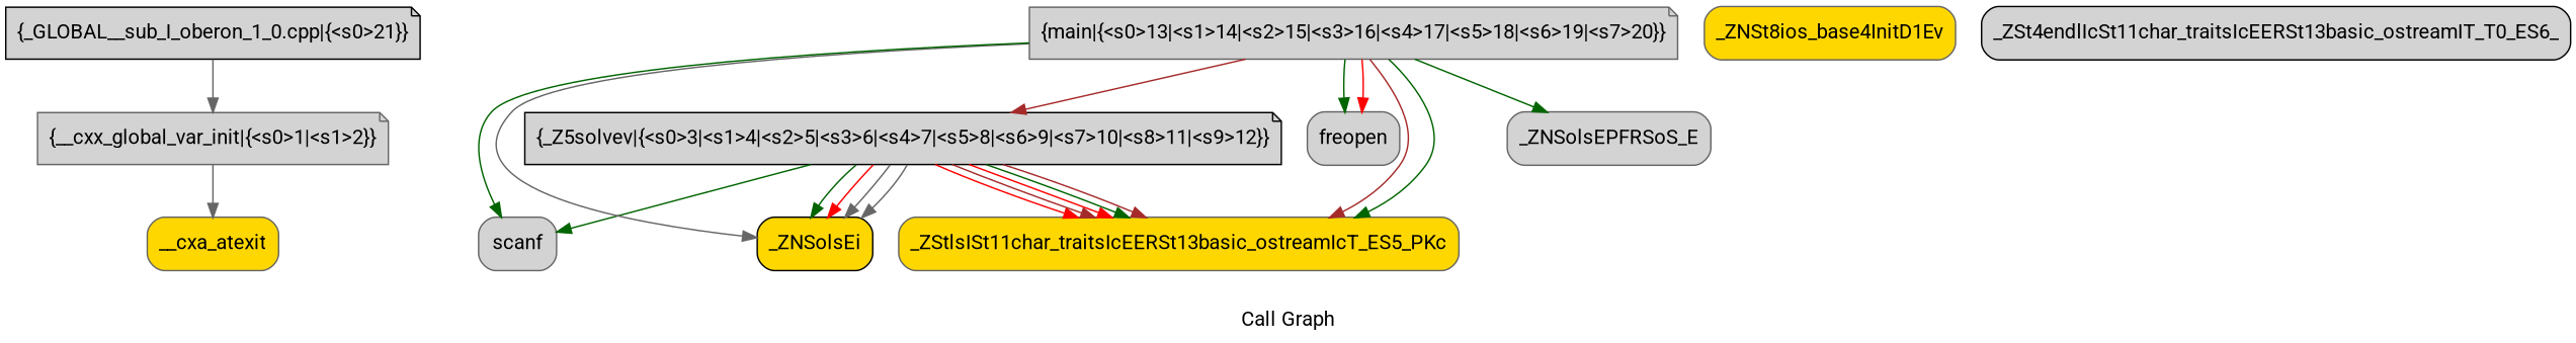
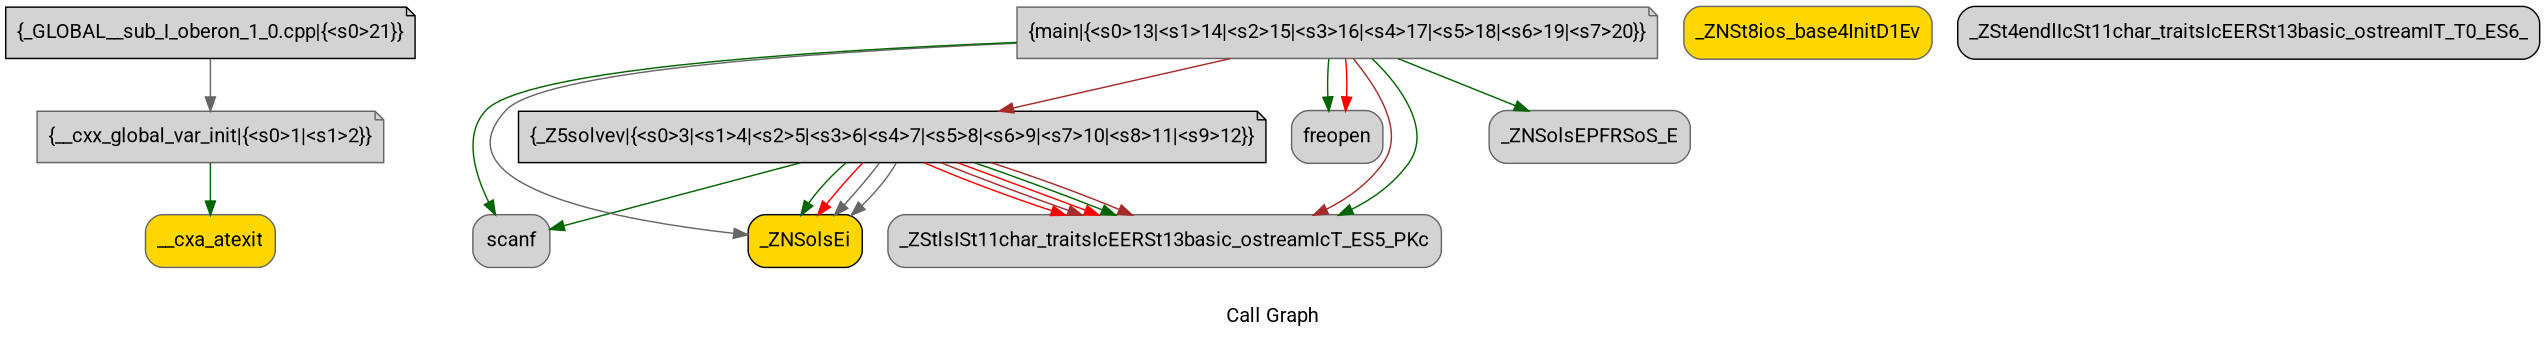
  digraph {
    fontname=Roboto
    label="Call Graph"
    node [color=gray40 fillcolor=lightgrey fontname=Roboto shape=Mrecord style=filled]
    edge [color=darkgreen fontname=Roboto tailport=s1]
    n1 [label="{__cxx_global_var_init|{<s0>1|<s1>2}}" shape=note]
    n2 [fillcolor=gold label="{__cxa_atexit}"]
    n3 [color=black fillcolor=gold label="{_ZNSolsEi}"]
    n4 [fillcolor=gold label="{_ZNSt8ios_base4InitD1Ev}"]
    n5 [label="{freopen}"]
    n6 [color=black label="{_Z5solvev|{<s0>3|<s1>4|<s2>5|<s3>6|<s4>7|<s5>8|<s6>9|<s7>10|<s8>11|<s9>12}}" shape=note]
    n7 [label="{scanf}"]
-   n8 [fillcolor=gold label="{_ZStlsISt11char_traitsIcEERSt13basic_ostreamIcT_ES5_PKc}"]
+   n8 [label="{_ZStlsISt11char_traitsIcEERSt13basic_ostreamIcT_ES5_PKc}"]
    n9 [color=black label="{_ZSt4endlIcSt11char_traitsIcEERSt13basic_ostreamIT_T0_ES6_}"]
    n10 [label="{main|{<s0>13|<s1>14|<s2>15|<s3>16|<s4>17|<s5>18|<s6>19|<s7>20}}" shape=note]
    n11 [label="{_ZNSolsEPFRSoS_E}"]
    n12 [color=black label="{_GLOBAL__sub_I_oberon_1_0.cpp|{<s0>21}}" shape=note]
-   n1 -> n2 [color=gray40]
+   n1 -> n2
    n6 -> n3 [tailport=s3]
    n6 -> n3 [color=red tailport=s5]
    n6 -> n3 [color=gray40 tailport=s7]
    n6 -> n3 [color=gray40 tailport=s9]
    n6 -> n7 [tailport=s0]
    n6 -> n8 [color=red]
    n6 -> n8 [color=brown tailport=s2]
    n6 -> n8 [color=red tailport=s4]
    n6 -> n8 [tailport=s6]
    n6 -> n8 [color=brown tailport=s8]
    n10 -> n3 [color=gray40 tailport=s4]
    n10 -> n5 [tailport=s0]
    n10 -> n5 [color=red]
    n10 -> n6 [color=brown tailport=s6]
    n10 -> n7 [tailport=s2]
    n10 -> n8 [color=brown tailport=s3]
    n10 -> n8 [tailport=s5]
    n10 -> n11 [tailport=s7]
    n12 -> n1 [color=gray40 tailport=s0]
  }
